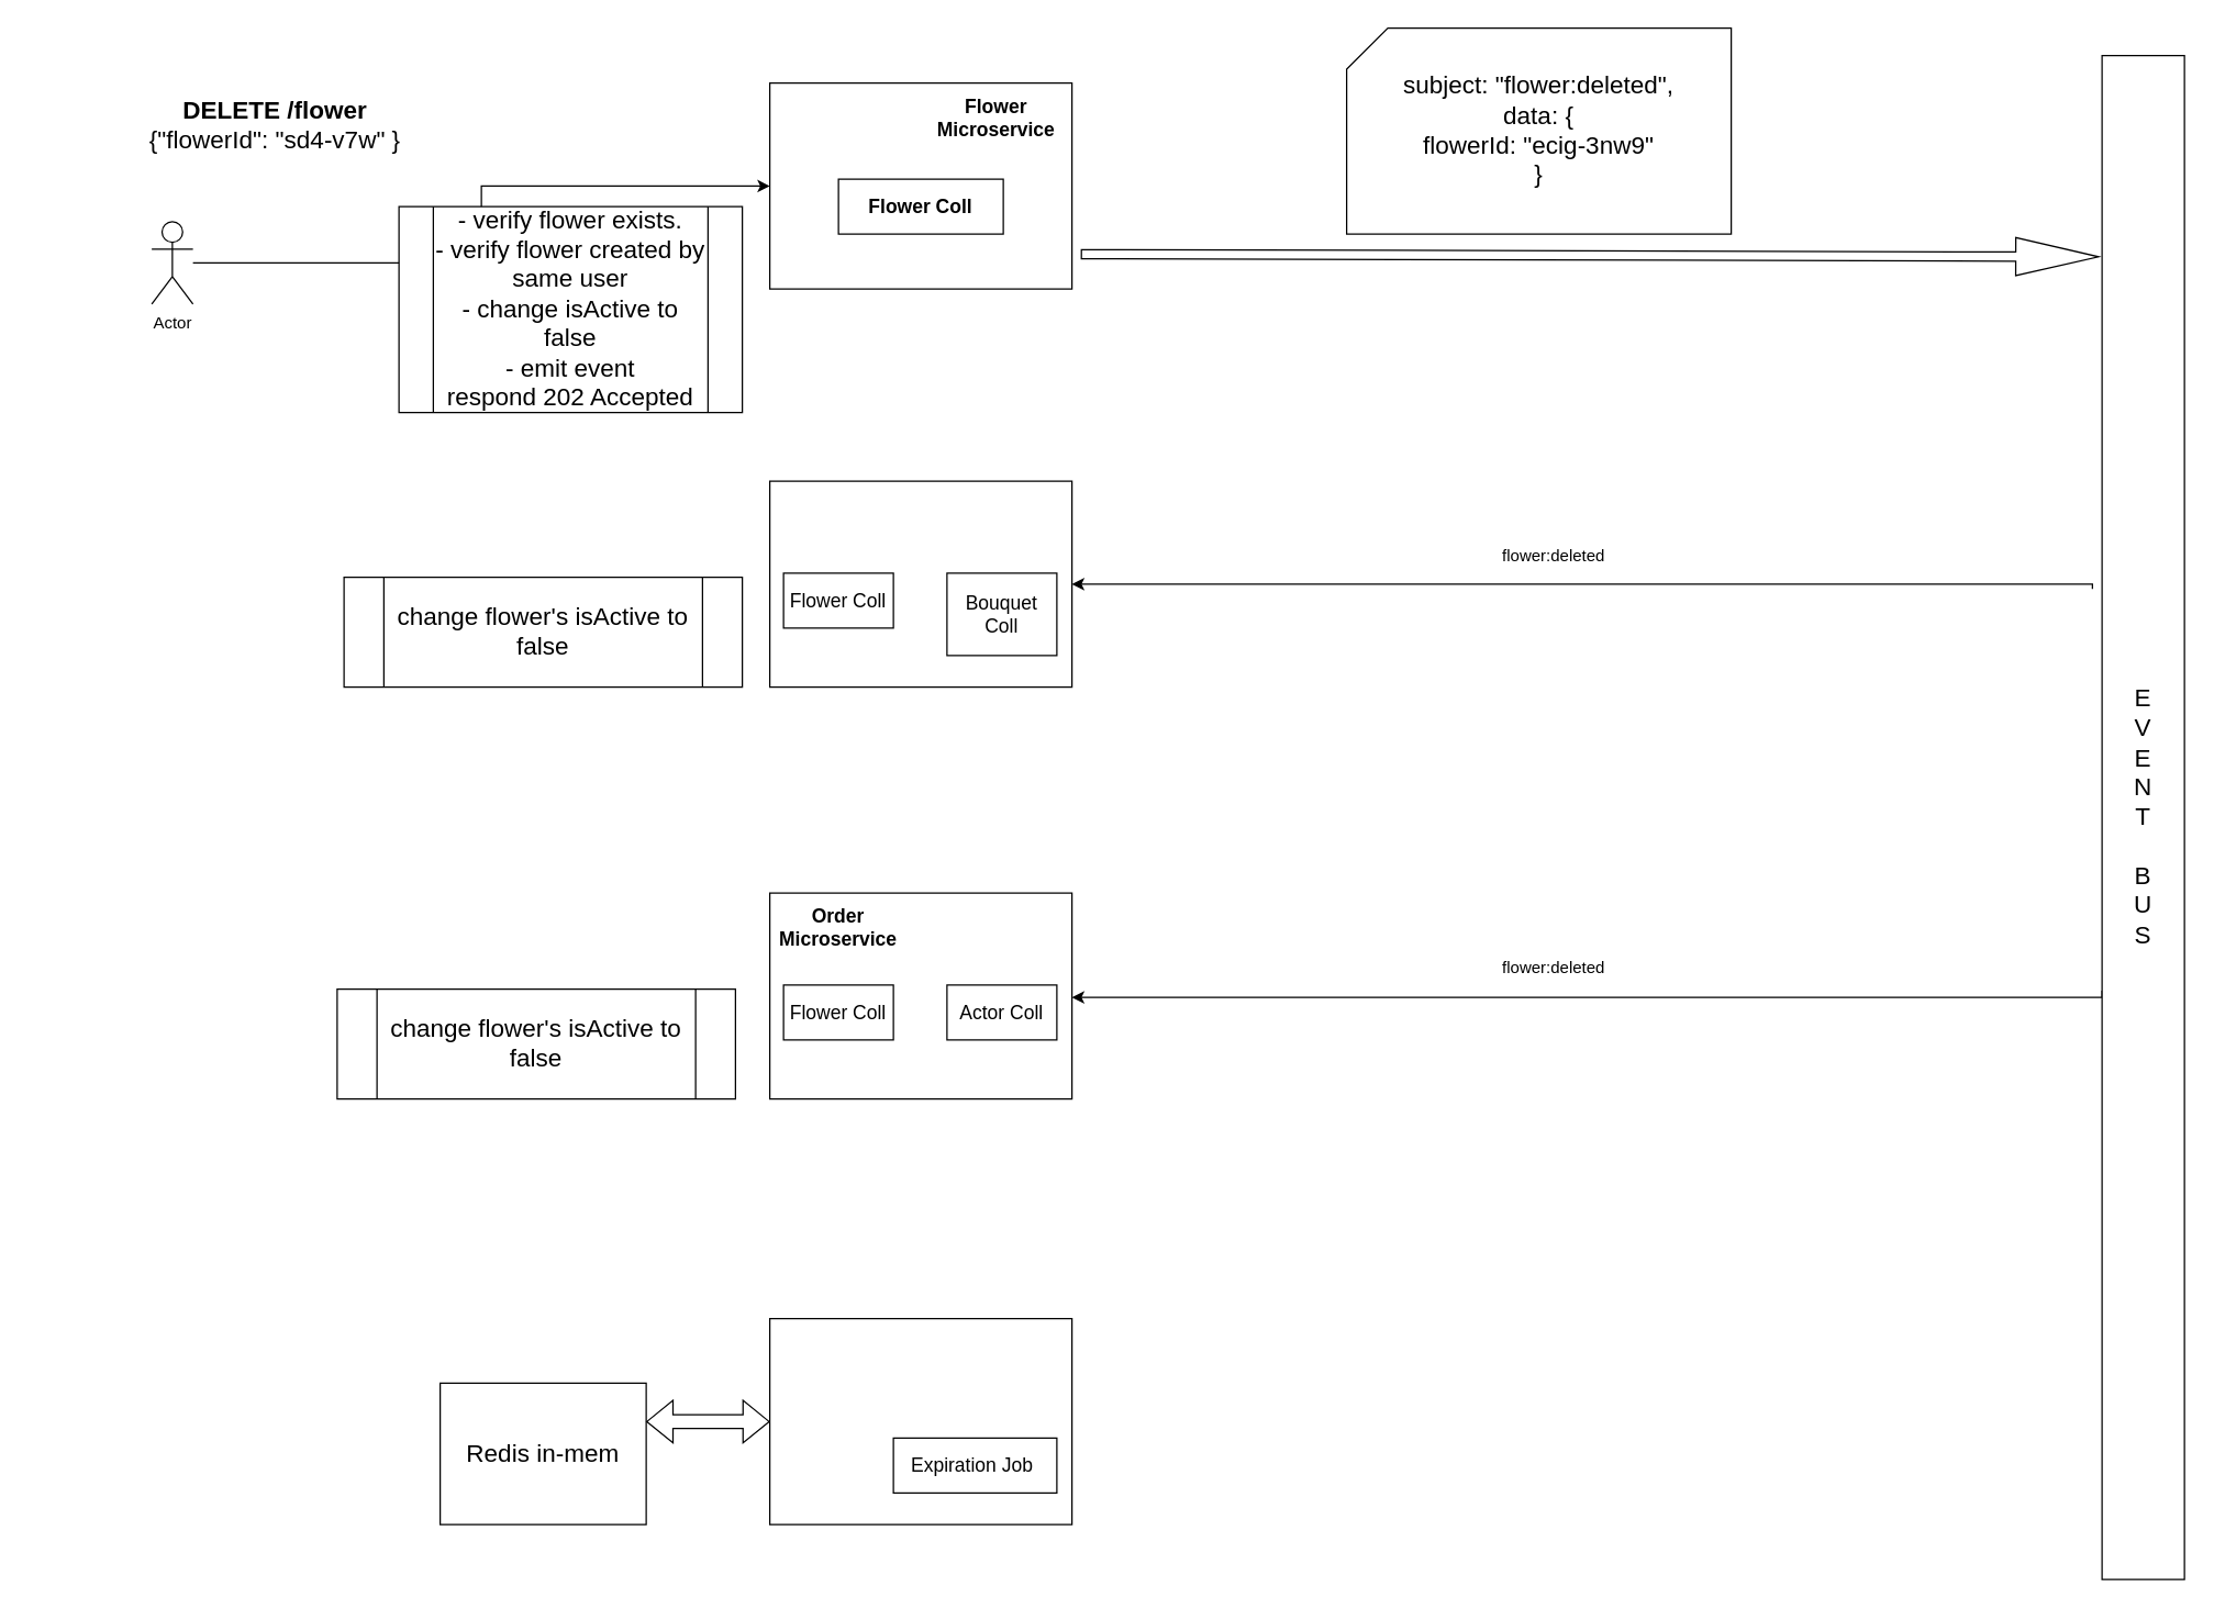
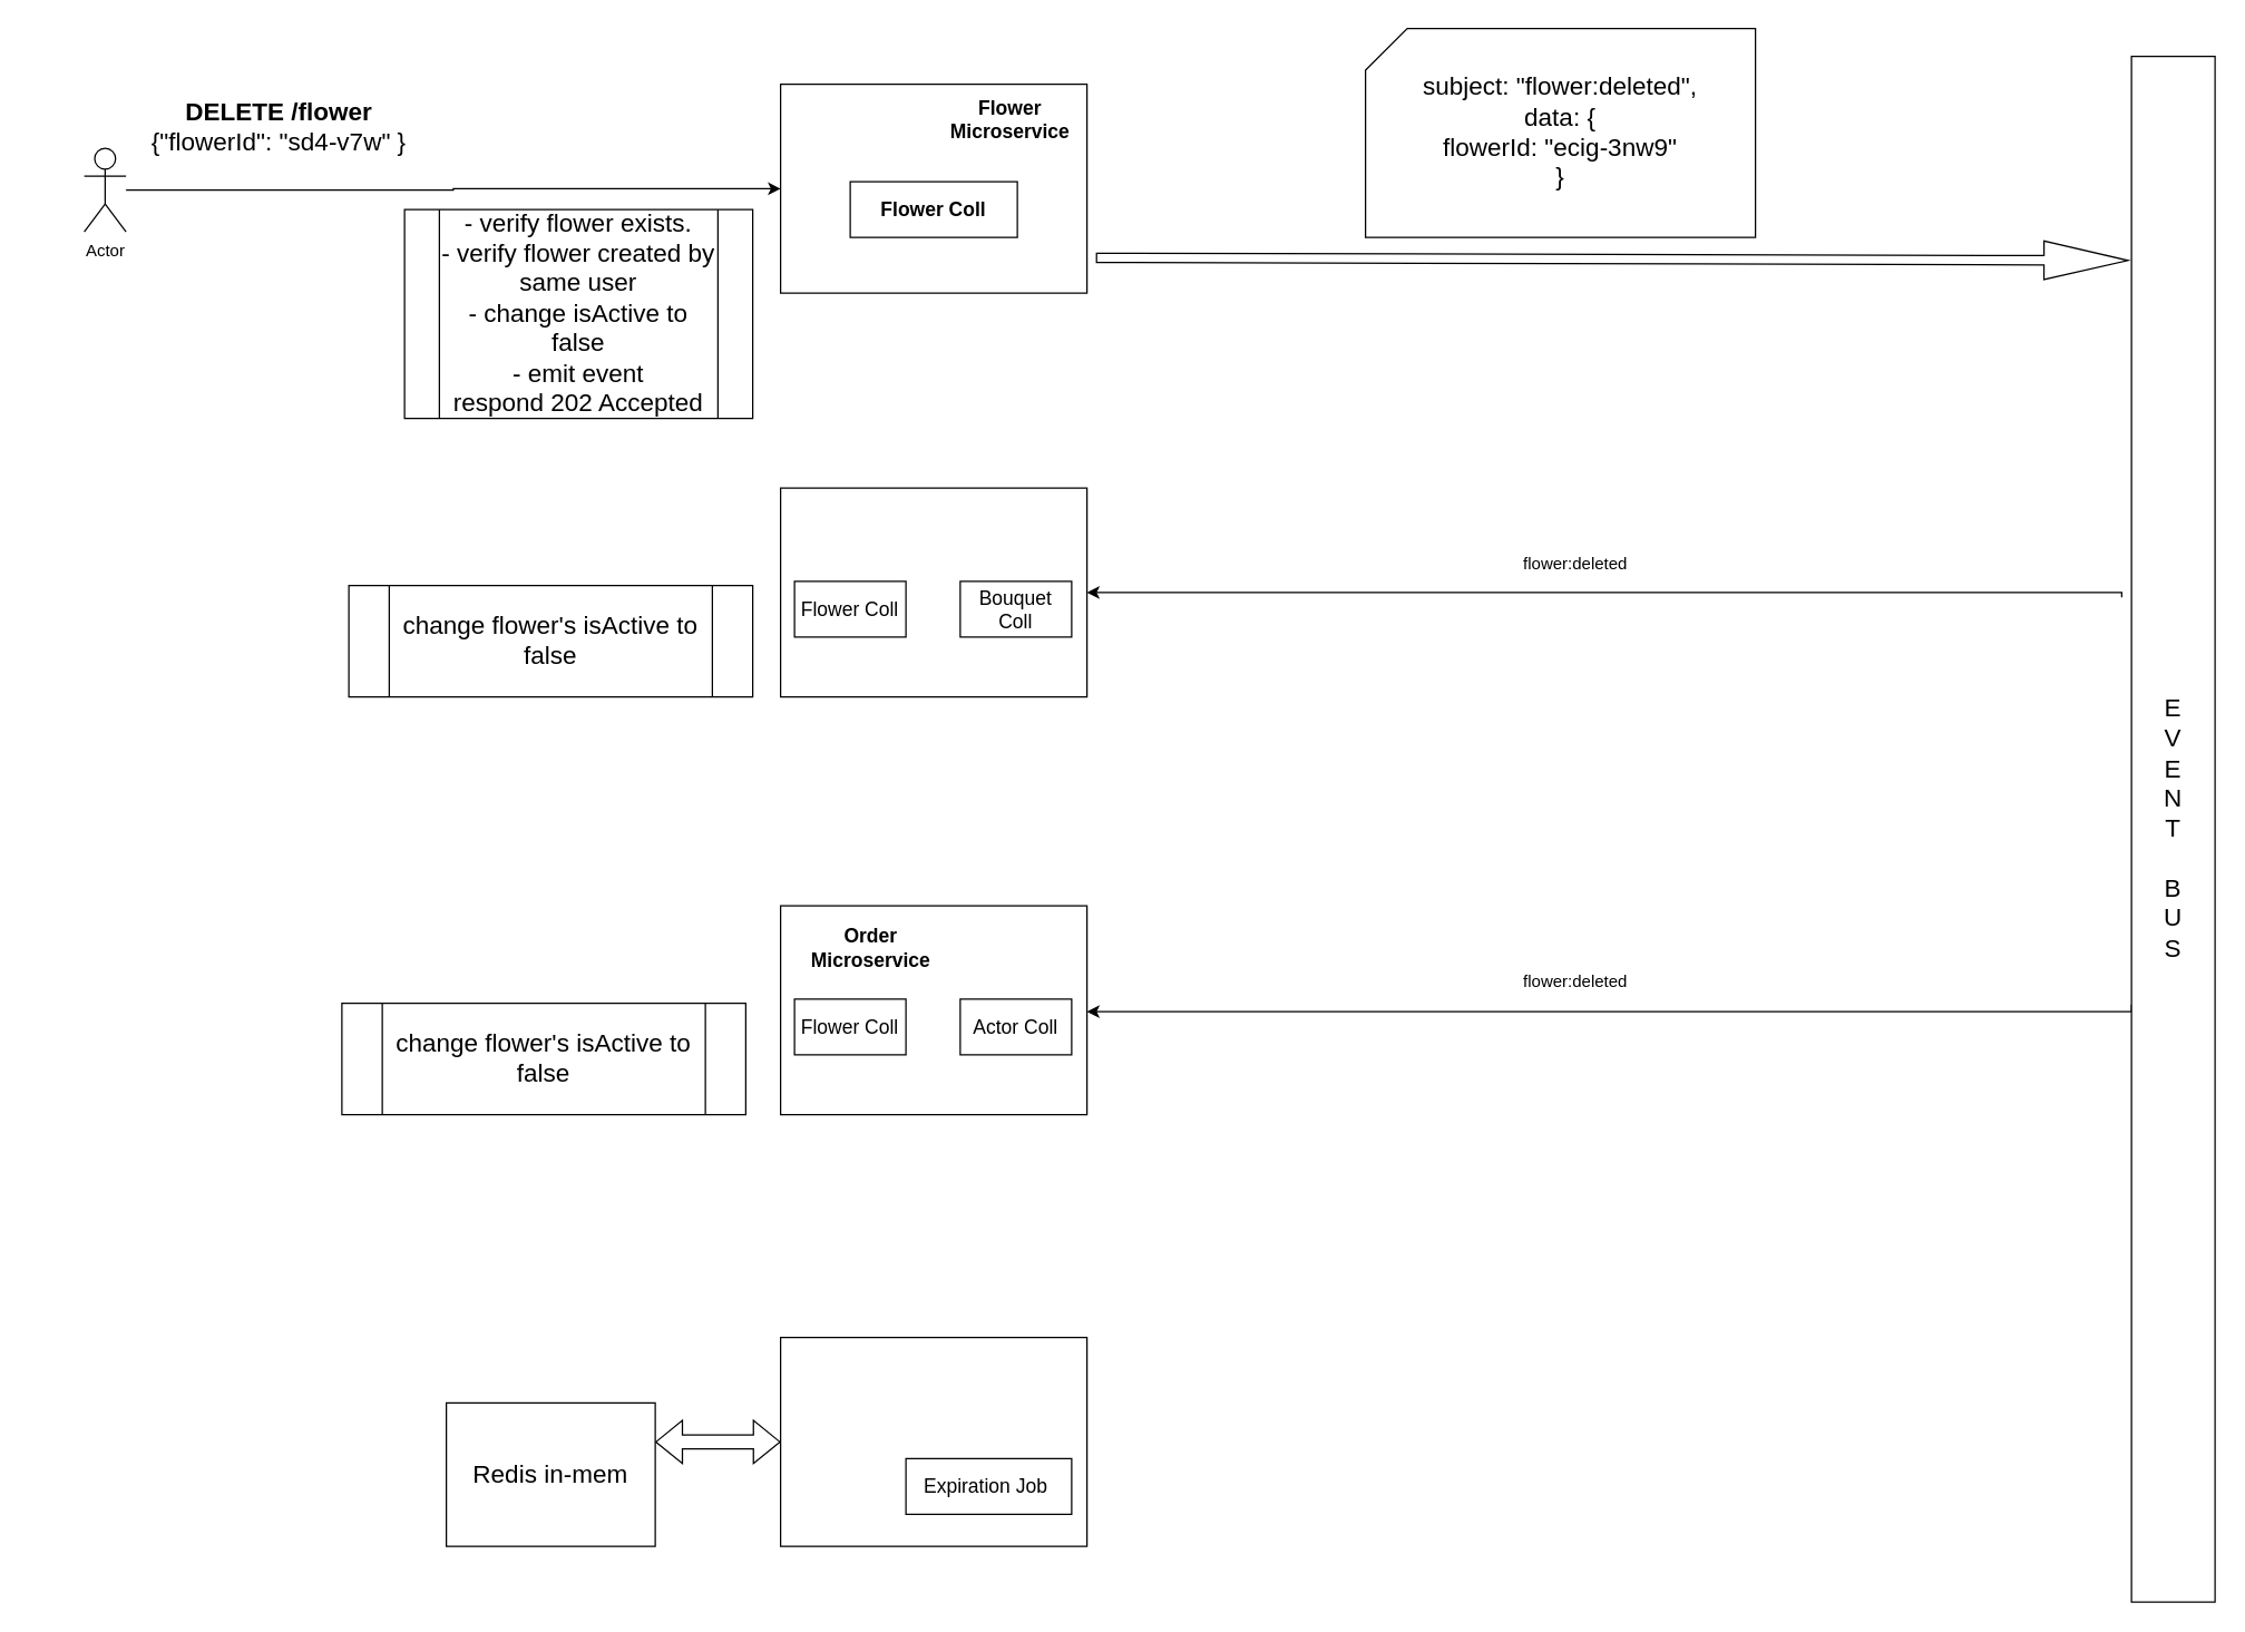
  <mxCell id="0" />
  <mxCell id="1" parent="0" />
  <mxCell id="2" style="edgeStyle=orthogonalEdgeStyle;rounded=0;orthogonalLoop=1;jettySize=auto;html=1;entryX=0;entryY=0.5;entryDx=0;entryDy=0;fontSize=12;" parent="1" source="3" target="4" edge="1"><mxGeometry relative="1" as="geometry" /></mxCell>
- <mxCell id="3" value="Actor" style="shape=umlActor;verticalLabelPosition=bottom;verticalAlign=top;html=1;outlineConnect=0;" parent="1" vertex="1"><mxGeometry x="110" y="161" width="30" height="60" as="geometry" /></mxCell>
+ <mxCell id="3" value="Actor" style="shape=umlActor;verticalLabelPosition=bottom;verticalAlign=top;html=1;outlineConnect=0;" parent="1" vertex="1"><mxGeometry x="60" y="106" width="30" height="60" as="geometry" /></mxCell>
  <mxCell id="4" value="" style="rounded=0;whiteSpace=wrap;html=1;align=center;" parent="1" vertex="1"><mxGeometry x="560" y="60" width="220" height="150" as="geometry" /></mxCell>
  <mxCell id="5" value="&lt;b&gt;&lt;font style=&quot;font-size: 14px;&quot;&gt;Flower Microservice&lt;/font&gt;&lt;/b&gt;" style="text;html=1;strokeColor=none;fillColor=none;align=center;verticalAlign=middle;whiteSpace=wrap;rounded=0;" parent="1" vertex="1"><mxGeometry x="695" y="70" width="60" height="30" as="geometry" /></mxCell>
  <mxCell id="6" value="&lt;b&gt;&lt;font style=&quot;font-size: 14px;&quot;&gt;Flower Coll&lt;/font&gt;&lt;/b&gt;" style="rounded=0;whiteSpace=wrap;html=1;" parent="1" vertex="1"><mxGeometry x="610" y="130" width="120" height="40" as="geometry" /></mxCell>
  <mxCell id="7" value="" style="rounded=0;whiteSpace=wrap;html=1;align=center;" parent="1" vertex="1"><mxGeometry x="560" y="350" width="220" height="150" as="geometry" /></mxCell>
  <mxCell id="8" value="&lt;font style=&quot;font-size: 14px;&quot;&gt;Flower Coll&lt;/font&gt;" style="rounded=0;whiteSpace=wrap;html=1;" parent="1" vertex="1"><mxGeometry x="570" y="417" width="80" height="40" as="geometry" /></mxCell>
- <mxCell id="9" value="&lt;font style=&quot;font-size: 14px;&quot;&gt;Bouquet Coll&lt;/font&gt;" style="rounded=0;whiteSpace=wrap;html=1;" parent="1" vertex="1"><mxGeometry x="689" y="417" width="80" height="60" as="geometry" /></mxCell>
+ <mxCell id="9" value="&lt;font style=&quot;font-size: 14px;&quot;&gt;Bouquet Coll&lt;/font&gt;" style="rounded=0;whiteSpace=wrap;html=1;" parent="1" vertex="1"><mxGeometry x="689" y="417" width="80" height="40" as="geometry" /></mxCell>
  <mxCell id="10" value="" style="rounded=0;whiteSpace=wrap;html=1;align=center;" parent="1" vertex="1"><mxGeometry x="560" y="650" width="220" height="150" as="geometry" /></mxCell>
- <mxCell id="11" value="&lt;font style=&quot;font-size: 14px;&quot;&gt;&lt;b&gt;Order&lt;br&gt;Microservice&lt;/b&gt;&lt;/font&gt;" style="text;html=1;strokeColor=none;fillColor=none;align=center;verticalAlign=middle;whiteSpace=wrap;rounded=0;" parent="1" vertex="1"><mxGeometry x="580" y="660" width="60" height="30" as="geometry" /></mxCell>
+ <mxCell id="11" value="&lt;font style=&quot;font-size: 14px;&quot;&gt;&lt;b&gt;Order&lt;br&gt;Microservice&lt;/b&gt;&lt;/font&gt;" style="text;html=1;strokeColor=none;fillColor=none;align=center;verticalAlign=middle;whiteSpace=wrap;rounded=0;" parent="1" vertex="1"><mxGeometry x="595" y="665" width="60" height="30" as="geometry" /></mxCell>
  <mxCell id="12" value="&lt;font style=&quot;font-size: 14px;&quot;&gt;Flower Coll&lt;/font&gt;" style="rounded=0;whiteSpace=wrap;html=1;" parent="1" vertex="1"><mxGeometry x="570" y="717" width="80" height="40" as="geometry" /></mxCell>
  <mxCell id="13" value="&lt;font style=&quot;font-size: 14px;&quot;&gt;Actor Coll&lt;/font&gt;" style="rounded=0;whiteSpace=wrap;html=1;" parent="1" vertex="1"><mxGeometry x="689" y="717" width="80" height="40" as="geometry" /></mxCell>
  <mxCell id="14" value="" style="rounded=0;whiteSpace=wrap;html=1;align=center;" parent="1" vertex="1"><mxGeometry x="560" y="960" width="220" height="150" as="geometry" /></mxCell>
  <mxCell id="15" value="&lt;font style=&quot;font-size: 14px;&quot;&gt;Expiration Job&amp;nbsp;&lt;/font&gt;" style="rounded=0;whiteSpace=wrap;html=1;" parent="1" vertex="1"><mxGeometry x="650" y="1047" width="119" height="40" as="geometry" /></mxCell>
  <mxCell id="16" style="edgeStyle=orthogonalEdgeStyle;rounded=0;orthogonalLoop=1;jettySize=auto;html=1;entryX=1;entryY=0.5;entryDx=0;entryDy=0;fontSize=18;exitX=-0.117;exitY=0.35;exitDx=0;exitDy=0;exitPerimeter=0;" parent="1" source="18" target="7" edge="1"><mxGeometry relative="1" as="geometry"><Array as="points"><mxPoint x="1523" y="425" /></Array></mxGeometry></mxCell>
  <mxCell id="17" style="edgeStyle=orthogonalEdgeStyle;rounded=0;orthogonalLoop=1;jettySize=auto;html=1;entryX=1;entryY=0.5;entryDx=0;entryDy=0;fontSize=18;" parent="1" edge="1"><mxGeometry relative="1" as="geometry"><mxPoint x="1530" y="721" as="sourcePoint" /><mxPoint x="780" y="726" as="targetPoint" /><Array as="points"><mxPoint x="1530" y="726" /></Array></mxGeometry></mxCell>
  <mxCell id="18" value="&lt;font style=&quot;font-size: 18px;&quot;&gt;E&lt;br&gt;V&lt;br&gt;E&lt;br&gt;N&lt;br&gt;T&lt;br&gt;&lt;br&gt;B&lt;br&gt;U&lt;br&gt;S&lt;/font&gt;" style="rounded=0;whiteSpace=wrap;html=1;" parent="1" vertex="1"><mxGeometry x="1530" y="40" width="60" height="1110" as="geometry" /></mxCell>
  <mxCell id="19" value="&lt;font style=&quot;&quot;&gt;&lt;font style=&quot;font-size: 18px;&quot;&gt;&lt;b&gt;DELETE /flower&lt;/b&gt;&lt;br&gt;{&quot;flowerId&quot;: &quot;sd4-v7w&quot; }&lt;/font&gt;&lt;br&gt;&lt;/font&gt;" style="text;html=1;strokeColor=none;fillColor=none;align=center;verticalAlign=middle;whiteSpace=wrap;rounded=0;fontSize=12;" parent="1" vertex="1"><mxGeometry y="76" width="360" height="30" as="geometry" x="20" /></mxCell>
  <mxCell id="20" value="- verify flower exists.&lt;br&gt;- verify flower created by same user&lt;br&gt;- change isActive to false&lt;br&gt;- emit event&lt;br&gt;respond 202 Accepted" style="shape=process;whiteSpace=wrap;html=1;backgroundOutline=1;fontSize=18;" parent="1" vertex="1"><mxGeometry x="290" y="150" width="250" height="150" as="geometry" /></mxCell>
  <mxCell id="21" value="subject: &quot;flower:deleted&quot;,&lt;br&gt;data: {&lt;br&gt;flowerId: &quot;ecig-3nw9&quot;&lt;br&gt;}" style="shape=card;whiteSpace=wrap;html=1;fontSize=18;" parent="1" vertex="1"><mxGeometry x="980" y="20" width="280" height="150" as="geometry" /></mxCell>
  <mxCell id="22" value="" style="shape=flexArrow;endArrow=classic;html=1;rounded=0;fontSize=18;exitX=1.029;exitY=0.831;exitDx=0;exitDy=0;exitPerimeter=0;width=6.667;endSize=19.783;entryX=-0.033;entryY=0.132;entryDx=0;entryDy=0;entryPerimeter=0;" parent="1" source="4" target="18" edge="1"><mxGeometry width="50" height="50" relative="1" as="geometry"><mxPoint x="1060" y="380" as="sourcePoint" /><mxPoint x="1110" y="330" as="targetPoint" /></mxGeometry></mxCell>
  <mxCell id="23" value="change flower's isActive to false" style="shape=process;whiteSpace=wrap;html=1;backgroundOutline=1;fontSize=18;" parent="1" vertex="1"><mxGeometry x="250" y="420" width="290" height="80" as="geometry" /></mxCell>
  <mxCell id="24" value="change flower's isActive to false" style="shape=process;whiteSpace=wrap;html=1;backgroundOutline=1;fontSize=18;" parent="1" vertex="1"><mxGeometry x="245" y="720" width="290" height="80" as="geometry" /></mxCell>
  <mxCell id="25" value="Redis in-mem" style="rounded=0;whiteSpace=wrap;html=1;fontSize=18;" parent="1" vertex="1"><mxGeometry x="320" y="1007" width="150" height="103" as="geometry" /></mxCell>
  <mxCell id="26" value="" style="shape=flexArrow;endArrow=classic;startArrow=classic;html=1;rounded=0;fontSize=18;entryX=0;entryY=0.5;entryDx=0;entryDy=0;" parent="1" target="14" edge="1"><mxGeometry width="100" height="100" relative="1" as="geometry"><mxPoint x="470" y="1035" as="sourcePoint" /><mxPoint x="860" y="800" as="targetPoint" /></mxGeometry></mxCell>
  <mxCell id="27" value="flower:deleted" style="text;html=1;strokeColor=none;fillColor=none;align=center;verticalAlign=middle;whiteSpace=wrap;rounded=0;" vertex="1" parent="1"><mxGeometry x="1101" y="390" width="60" height="30" as="geometry" /></mxCell>
  <mxCell id="28" value="flower:deleted" style="text;html=1;strokeColor=none;fillColor=none;align=center;verticalAlign=middle;whiteSpace=wrap;rounded=0;" vertex="1" parent="1"><mxGeometry x="1101" y="690" width="60" height="30" as="geometry" /></mxCell>
